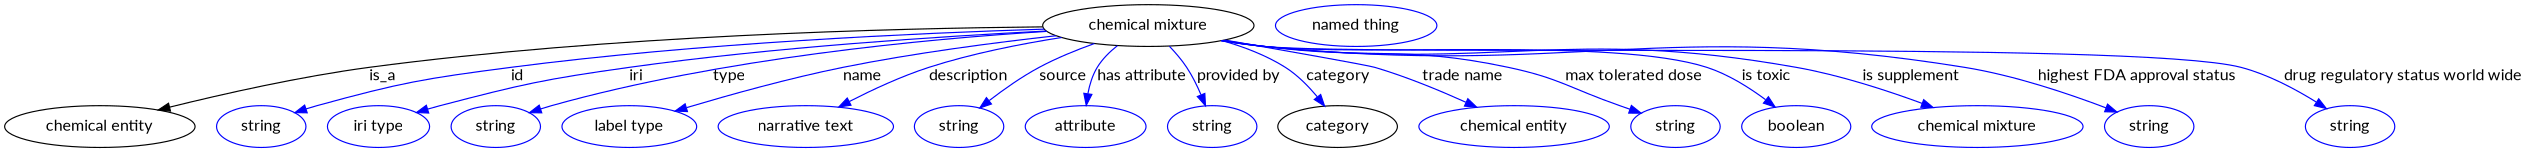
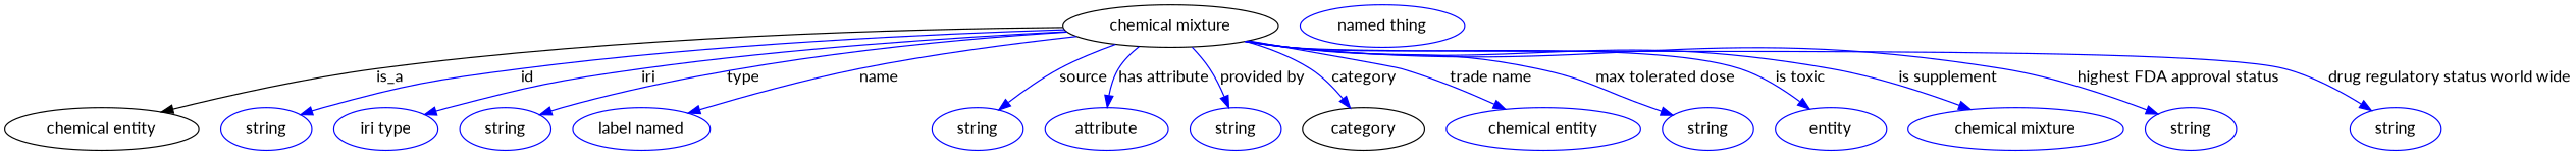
  digraph {
    fontname=Lato
    node [fontname=Lato color=blue]
    edge [fontname=Lato color=blue style=solid]
    n1 [height=0.5 label="chemical mixture" width=2.5276 color=""]
    "chemical entity" [height=0.5 width=2.2748 color=""]
    n3 [height=0.5 label=string width=1.0652]
    n4 [height=0.5 label="iri type" width=1.2277]
    n5 [height=0.5 label=string width=1.0652]
-   n6 [height=0.5 label="label type" width=1.5707]
-   n7 [height=0.5 label="narrative text" width=2.0943]
+   n6 [height=0.5 label="label named" width=1.5707]
    n8 [height=0.5 label=string width=1.0652]
    n9 [height=0.5 label=attribute width=1.4443]
    n10 [height=0.5 label=string width=1.0652]
    category [height=0.5 width=1.4263 color=""]
    n12 [height=0.5 label="chemical entity" width=2.2748]
    n13 [height=0.5 label=string width=1.0652]
-   n14 [height=0.5 label=boolean width=1.2999]
+   n14 [height=0.5 label=entity width=1.2999]
    n15 [height=0.5 label="chemical mixture" width=2.5276]
    n16 [height=0.5 label=string width=1.0652]
    n17 [height=0.5 label=string width=1.0652]
    n18 [height=0.5 label="named thing" width=1.9318]
    n1 -> "chemical entity" [label=is_a color="" style=""]
    n1 -> n3 [label=id]
    n1 -> n4 [label=iri]
    n1 -> n5 [label=type]
    n1 -> n6 [label=name]
-   n1 -> n7 [label=description]
    n1 -> n8 [label=source]
    n1 -> n9 [label="has attribute"]
    n1 -> n10 [label="provided by"]
    n1 -> category [label=category]
    n1 -> n12 [label="trade name"]
    n1 -> n13 [label="max tolerated dose"]
    n1 -> n14 [label="is toxic"]
    n1 -> n15 [label="is supplement"]
    n1 -> n16 [label="highest FDA approval status"]
    n1 -> n17 [label="drug regulatory status world wide"]
  }
